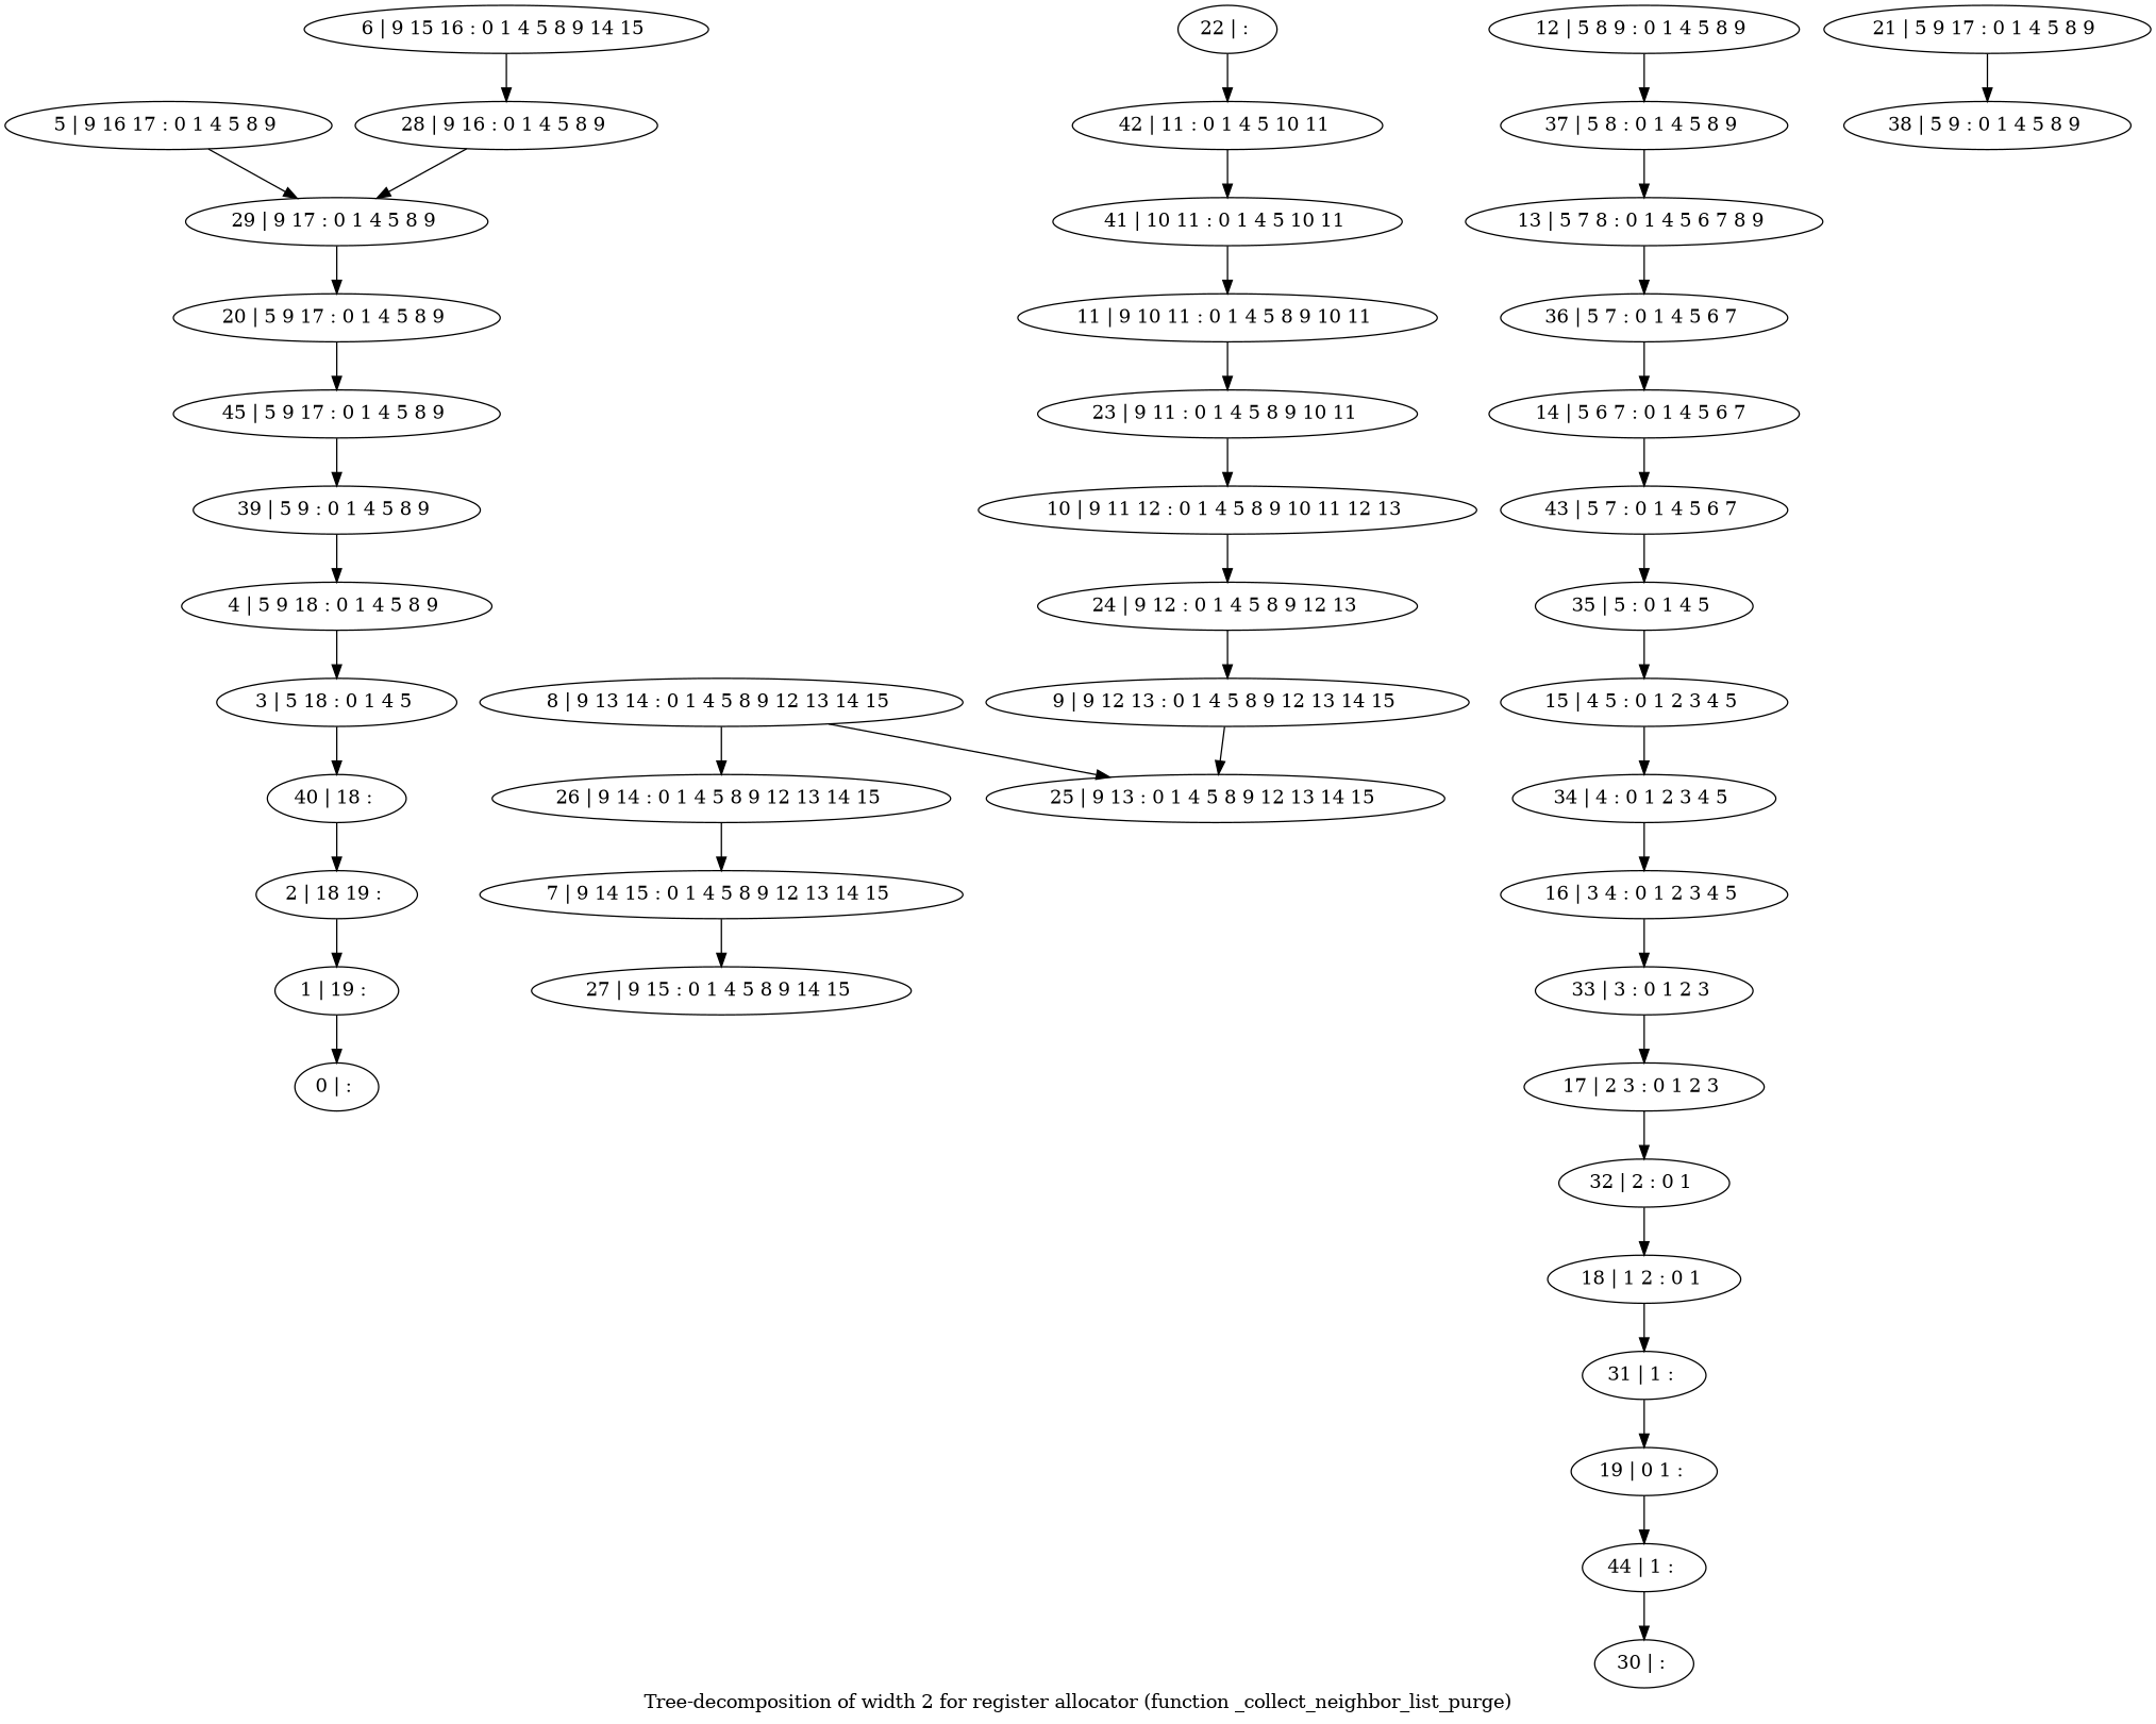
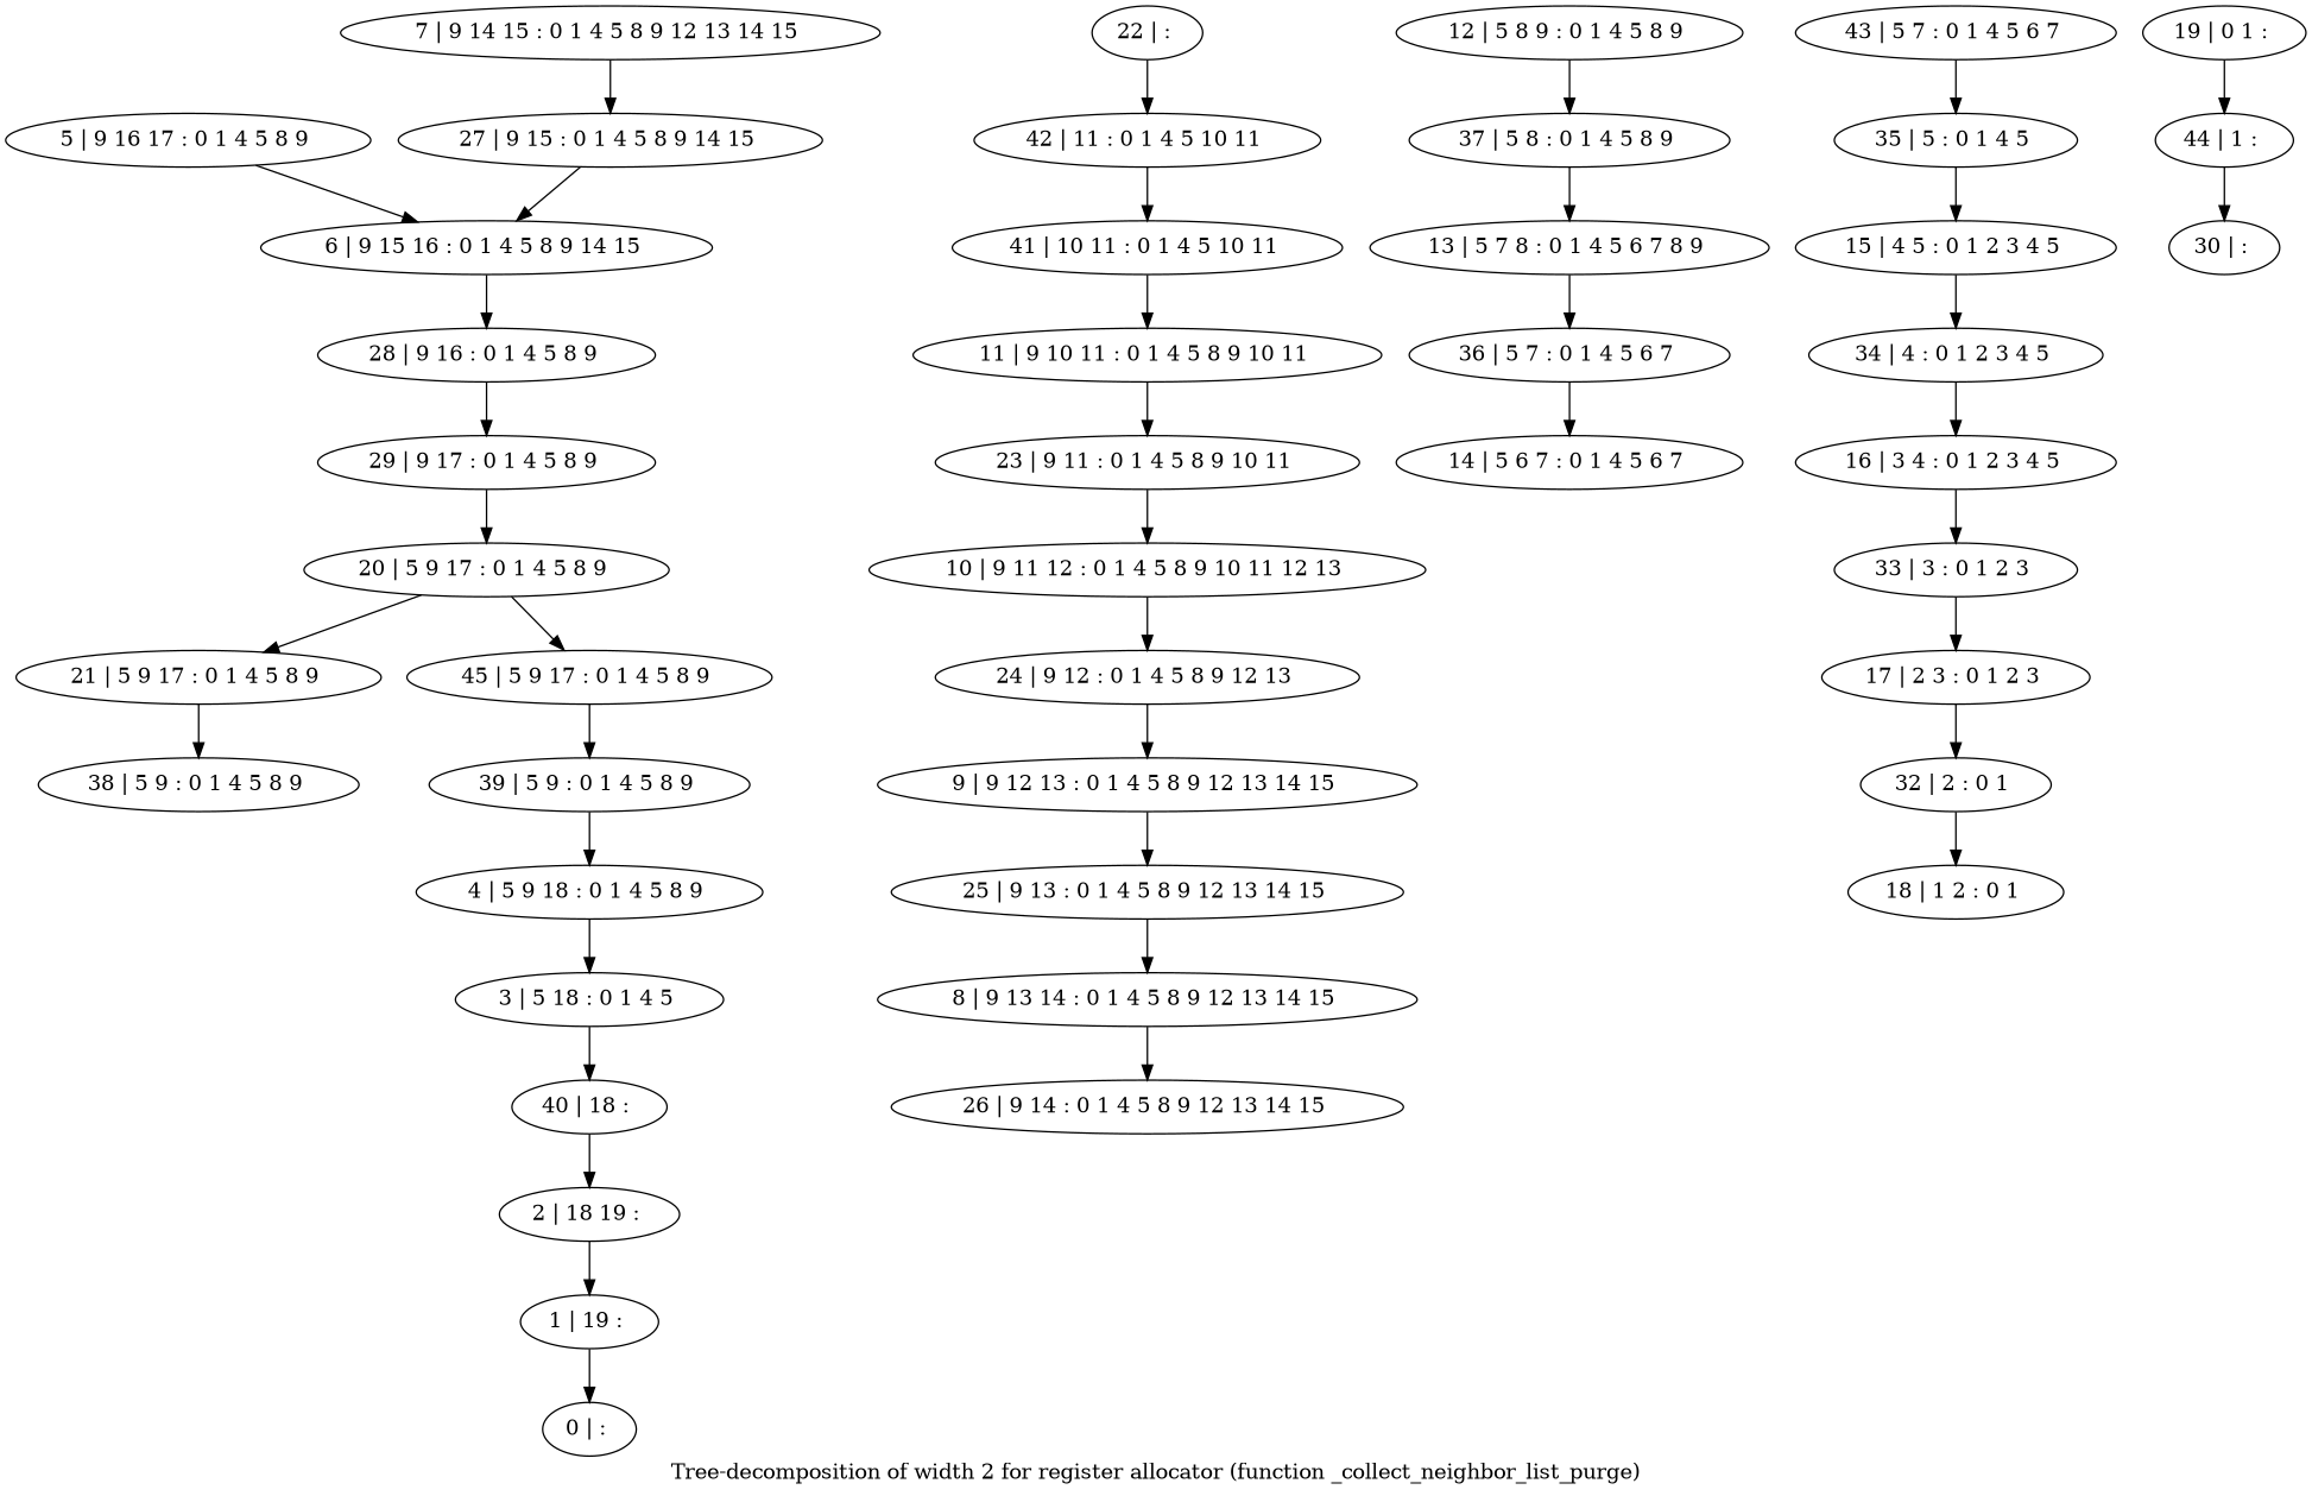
  digraph {
    label="Tree-decomposition of width 2 for register allocator (function _collect_neighbor_list_purge)"
    n1 [label="0 | : "]
    n2 [label="1 | 19 : "]
    n3 [label="2 | 18 19 : "]
    n4 [label="3 | 5 18 : 0 1 4 5 "]
    n5 [label="40 | 18 : "]
    n6 [label="4 | 5 9 18 : 0 1 4 5 8 9 "]
    n7 [label="5 | 9 16 17 : 0 1 4 5 8 9 "]
    n8 [label="29 | 9 17 : 0 1 4 5 8 9 "]
    n9 [label="20 | 5 9 17 : 0 1 4 5 8 9 "]
    n10 [label="6 | 9 15 16 : 0 1 4 5 8 9 14 15 "]
    n11 [label="28 | 9 16 : 0 1 4 5 8 9 "]
    n12 [label="7 | 9 14 15 : 0 1 4 5 8 9 12 13 14 15 "]
    n13 [label="27 | 9 15 : 0 1 4 5 8 9 14 15 "]
    n14 [label="8 | 9 13 14 : 0 1 4 5 8 9 12 13 14 15 "]
    n15 [label="26 | 9 14 : 0 1 4 5 8 9 12 13 14 15 "]
    n16 [label="9 | 9 12 13 : 0 1 4 5 8 9 12 13 14 15 "]
    n17 [label="25 | 9 13 : 0 1 4 5 8 9 12 13 14 15 "]
    n18 [label="10 | 9 11 12 : 0 1 4 5 8 9 10 11 12 13 "]
    n19 [label="24 | 9 12 : 0 1 4 5 8 9 12 13 "]
    n20 [label="11 | 9 10 11 : 0 1 4 5 8 9 10 11 "]
    n21 [label="23 | 9 11 : 0 1 4 5 8 9 10 11 "]
    n22 [label="12 | 5 8 9 : 0 1 4 5 8 9 "]
    n23 [label="37 | 5 8 : 0 1 4 5 8 9 "]
    n24 [label="13 | 5 7 8 : 0 1 4 5 6 7 8 9 "]
    n25 [label="36 | 5 7 : 0 1 4 5 6 7 "]
    n26 [label="14 | 5 6 7 : 0 1 4 5 6 7 "]
    n27 [label="43 | 5 7 : 0 1 4 5 6 7 "]
    n28 [label="35 | 5 : 0 1 4 5 "]
    n29 [label="15 | 4 5 : 0 1 2 3 4 5 "]
    n30 [label="34 | 4 : 0 1 2 3 4 5 "]
    n31 [label="16 | 3 4 : 0 1 2 3 4 5 "]
    n32 [label="33 | 3 : 0 1 2 3 "]
    n33 [label="17 | 2 3 : 0 1 2 3 "]
    n34 [label="32 | 2 : 0 1 "]
    n35 [label="18 | 1 2 : 0 1 "]
-   n36 [label="31 | 1 : "]
    n37 [label="19 | 0 1 : "]
    n38 [label="44 | 1 : "]
    n39 [label="30 | : "]
    n40 [label="21 | 5 9 17 : 0 1 4 5 8 9 "]
    n41 [label="45 | 5 9 17 : 0 1 4 5 8 9 "]
    n42 [label="38 | 5 9 : 0 1 4 5 8 9 "]
    n43 [label="39 | 5 9 : 0 1 4 5 8 9 "]
    n44 [label="22 | : "]
    n45 [label="42 | 11 : 0 1 4 5 10 11 "]
    n46 [label="41 | 10 11 : 0 1 4 5 10 11 "]
    n2 -> n1
    n3 -> n2
    n4 -> n5
    n5 -> n3
    n6 -> n4
-   n7 -> n8
+   n7 -> n10
    n8 -> n9
+   n9 -> n40
    n9 -> n41
    n10 -> n11
    n11 -> n8
    n12 -> n13
+   n13 -> n10
    n14 -> n15
-   n15 -> n12
    n16 -> n17
-   n14 -> n17
+   n17 -> n14
    n18 -> n19
    n19 -> n16
    n20 -> n21
    n21 -> n18
    n22 -> n23
    n23 -> n24
    n24 -> n25
    n25 -> n26
-   n26 -> n27
    n27 -> n28
    n28 -> n29
    n29 -> n30
    n30 -> n31
    n31 -> n32
    n32 -> n33
    n33 -> n34
    n34 -> n35
-   n35 -> n36
-   n36 -> n37
    n37 -> n38
    n38 -> n39
    n40 -> n42
    n41 -> n43
    n43 -> n6
    n44 -> n45
    n45 -> n46
    n46 -> n20
  }
